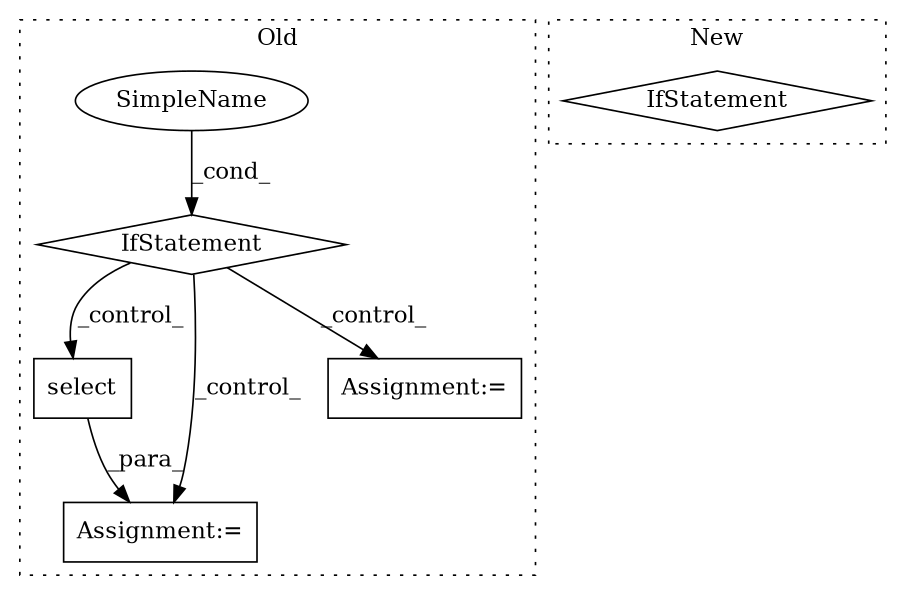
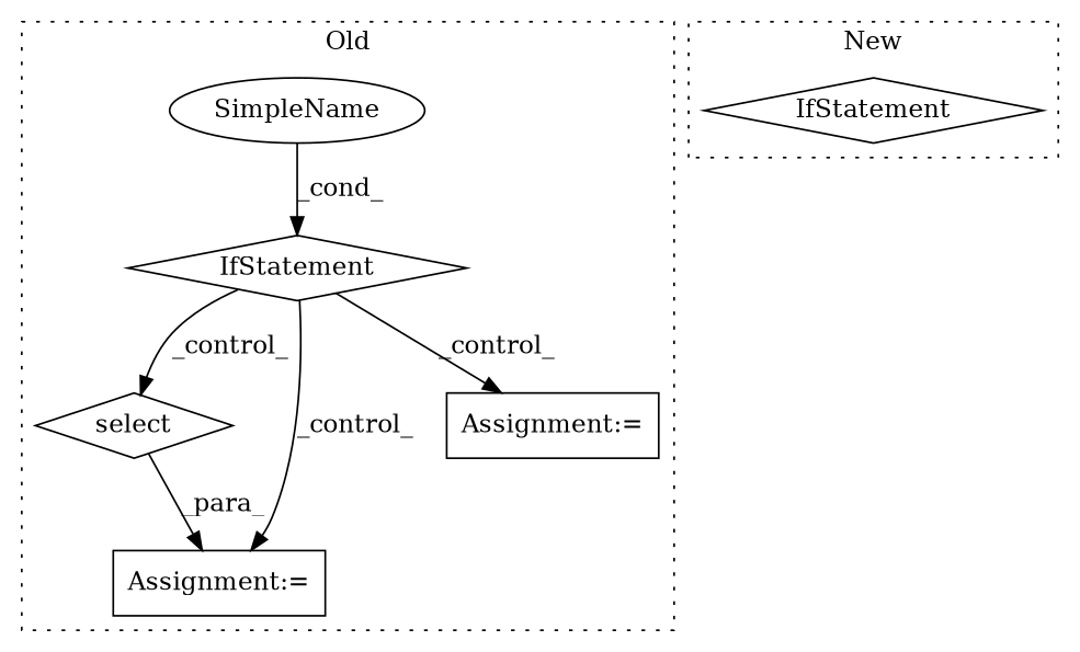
  digraph {
    node [a=7 l=1 shape=box]
-   n1 [a=32 l="7,1" label=select s="13168,13203"]
+   n1 [a=32 l="7,1" label=select s="13168,13203" shape=diamond]
    n2 [label="Assignment:=" s=13159]
    n3 [a=25 l="4,2" label=IfStatement s="12834,12864" shape=diamond]
    n4 [a=42 label=SimpleName shape=ellipse l=""]
    n5 [label="Assignment:=" s=12954]
    n6 [a=25 l="4,2" label=IfStatement s="13112,13171" shape=diamond]
    subgraph cluster_1 {
      label=Old
      style=dotted
      n1
      n2
      n3
      n4
      n5
    }
    subgraph cluster_2 {
      label=New
      style=dotted
      n6
    }
    n1 -> n2 [label=_para_]
    n3 -> n1 [label=_control_]
    n3 -> n2 [label=_control_]
    n3 -> n5 [label=_control_]
    n4 -> n3 [label=_cond_]
  }
